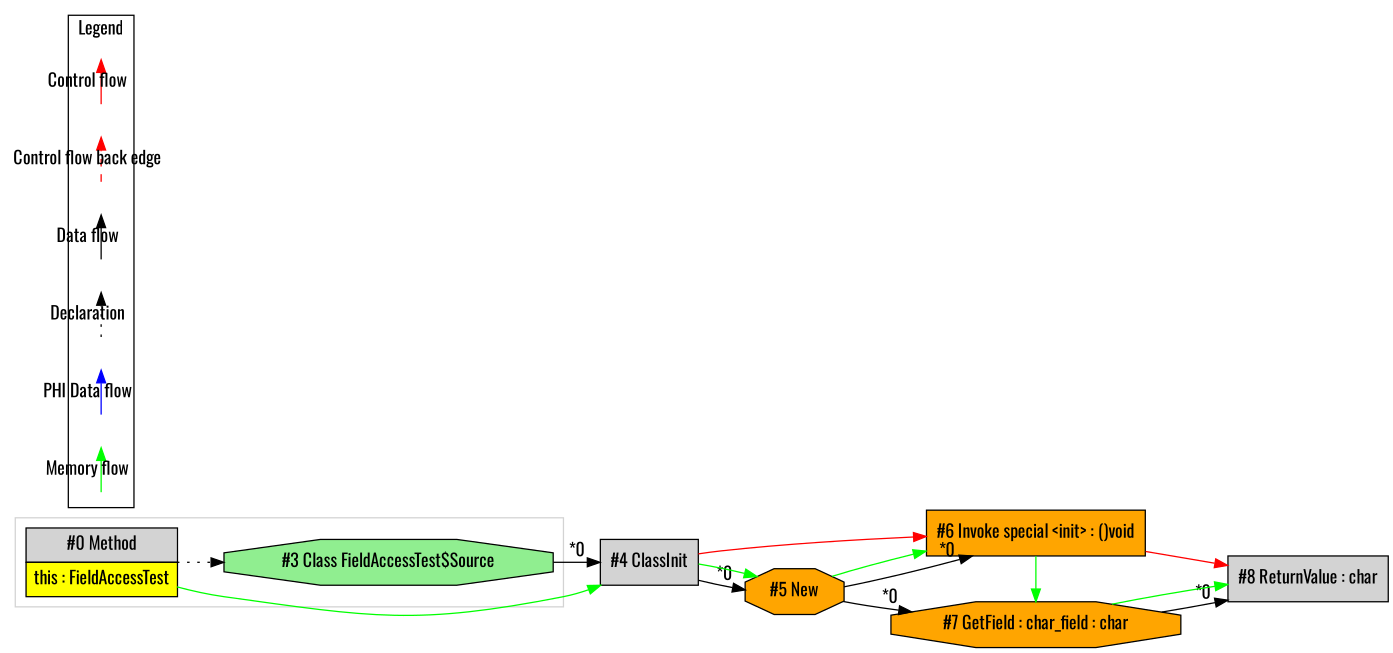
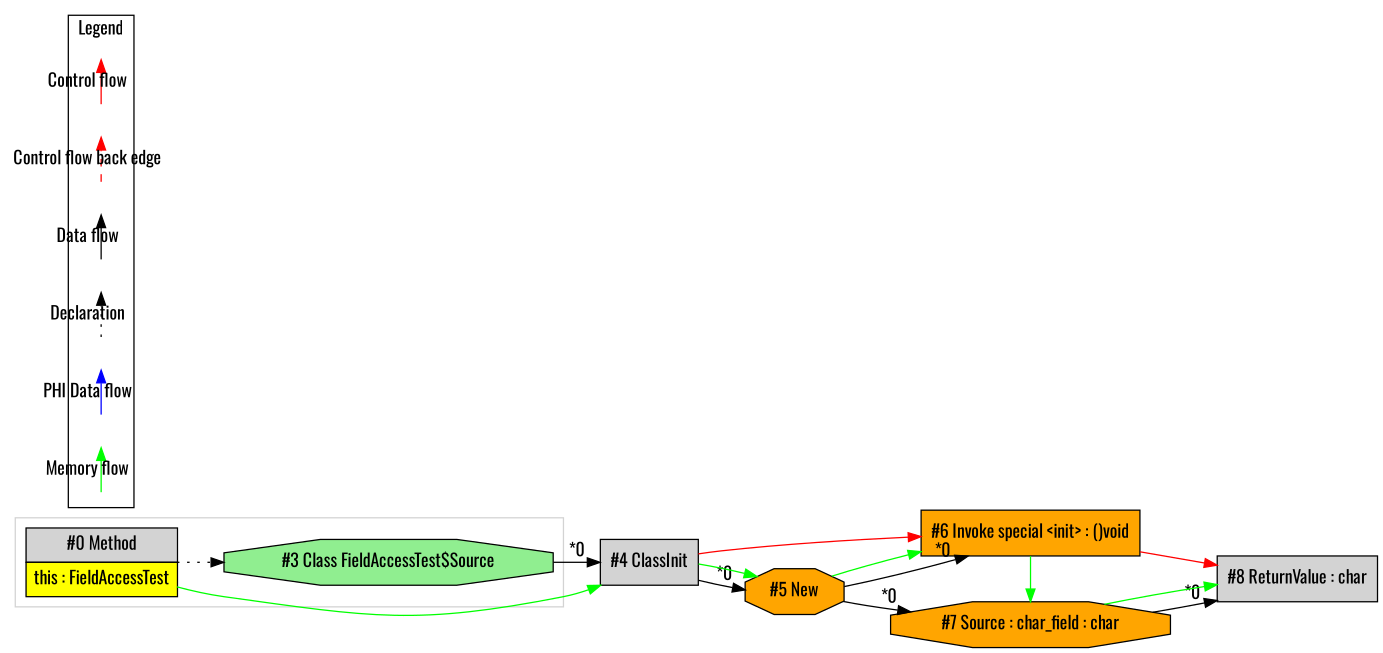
  digraph {
    fontname=Oswald
    ordering=in
    rankdir=LR
    node [fontname=Oswald shape=point style=invis]
    edge [fontname=Oswald labeldistance=2]
    n1 [fillcolor=lightgrey label=<<table border="0" cellborder="1" cellspacing="0" cellpadding="5"><tr><td colspan="1">#0 Method</td></tr><tr><td port="prj1" bgcolor="yellow">this : FieldAccessTest</td></tr></table>> margin=0 shape=none style=filled]
    n2 [fillcolor=lightgreen label="#3 Class FieldAccessTest$Source" shape=octagon style=filled]
    c0
    c1
    c2
    c3
    d0
    d1
    d2
    d3
    d4
    d5
    d6
    d7
    n15 [fillcolor=lightgrey label="#4 ClassInit" shape=box style=filled]
    n16 [fillcolor=orange label="#6 Invoke special <init> : ()void" shape=box style=filled]
    n17 [fillcolor=orange label="#5 New" shape=octagon style=filled]
-   n18 [fillcolor=orange label="#7 GetField : char_field : char" shape=octagon style=filled]
+   n18 [fillcolor=orange label="#7 Source : char_field : char" shape=octagon style=filled]
    n19 [fillcolor=lightgrey label="#8 ReturnValue : char" shape=box style=filled]
    subgraph cluster_1 {
      color=lightgray
      n1
      n2
    }
    subgraph cluster_2 {
      label=Legend
      subgraph sub_3 {
        label=Legend
        rank=same
        c0
        c1
        c2
        c3
        d0
        d1
        d2
        d3
        d4
        d5
        d6
        d7
      }
    }
    n1 -> n2 [style=dotted labeldistance=""]
    n1 -> n15 [color=green constraint=false]
    n2 -> n15 [headlabel="*0"]
    c0 -> c1 [color=red label="Control flow" style=solid labeldistance=""]
    c2 -> c3 [color=red label="Control flow back edge" style=dashed labeldistance=""]
    d0 -> d1 [label="Data flow" labeldistance=""]
    d2 -> d3 [label=Declaration style=dotted labeldistance=""]
    d4 -> d5 [color=blue label="PHI Data flow" labeldistance=""]
    d6 -> d7 [color=green label="Memory flow" labeldistance=""]
    n15 -> n16 [color=red fontcolor=red]
    n15 -> n17 [headlabel="*0"]
    n15 -> n17 [color=green constraint=false]
    n16 -> n18 [color=green constraint=false]
    n16 -> n19 [color=red fontcolor=red]
    n17 -> n16 [headlabel="*0"]
    n17 -> n16 [color=green constraint=false]
    n17 -> n18 [headlabel="*0"]
    n18 -> n19 [headlabel="*0"]
    n18 -> n19 [color=green constraint=false]
  }
